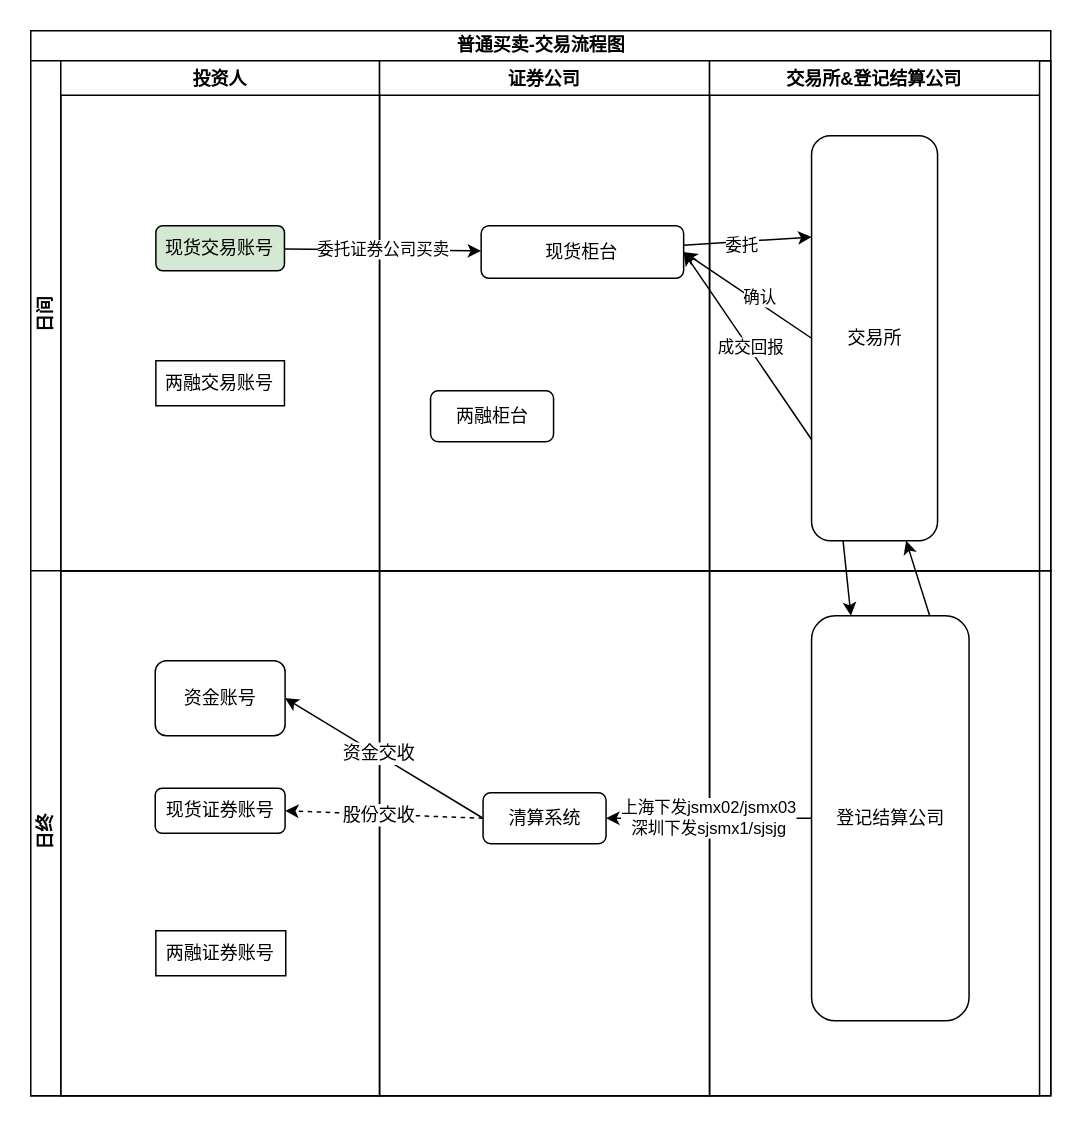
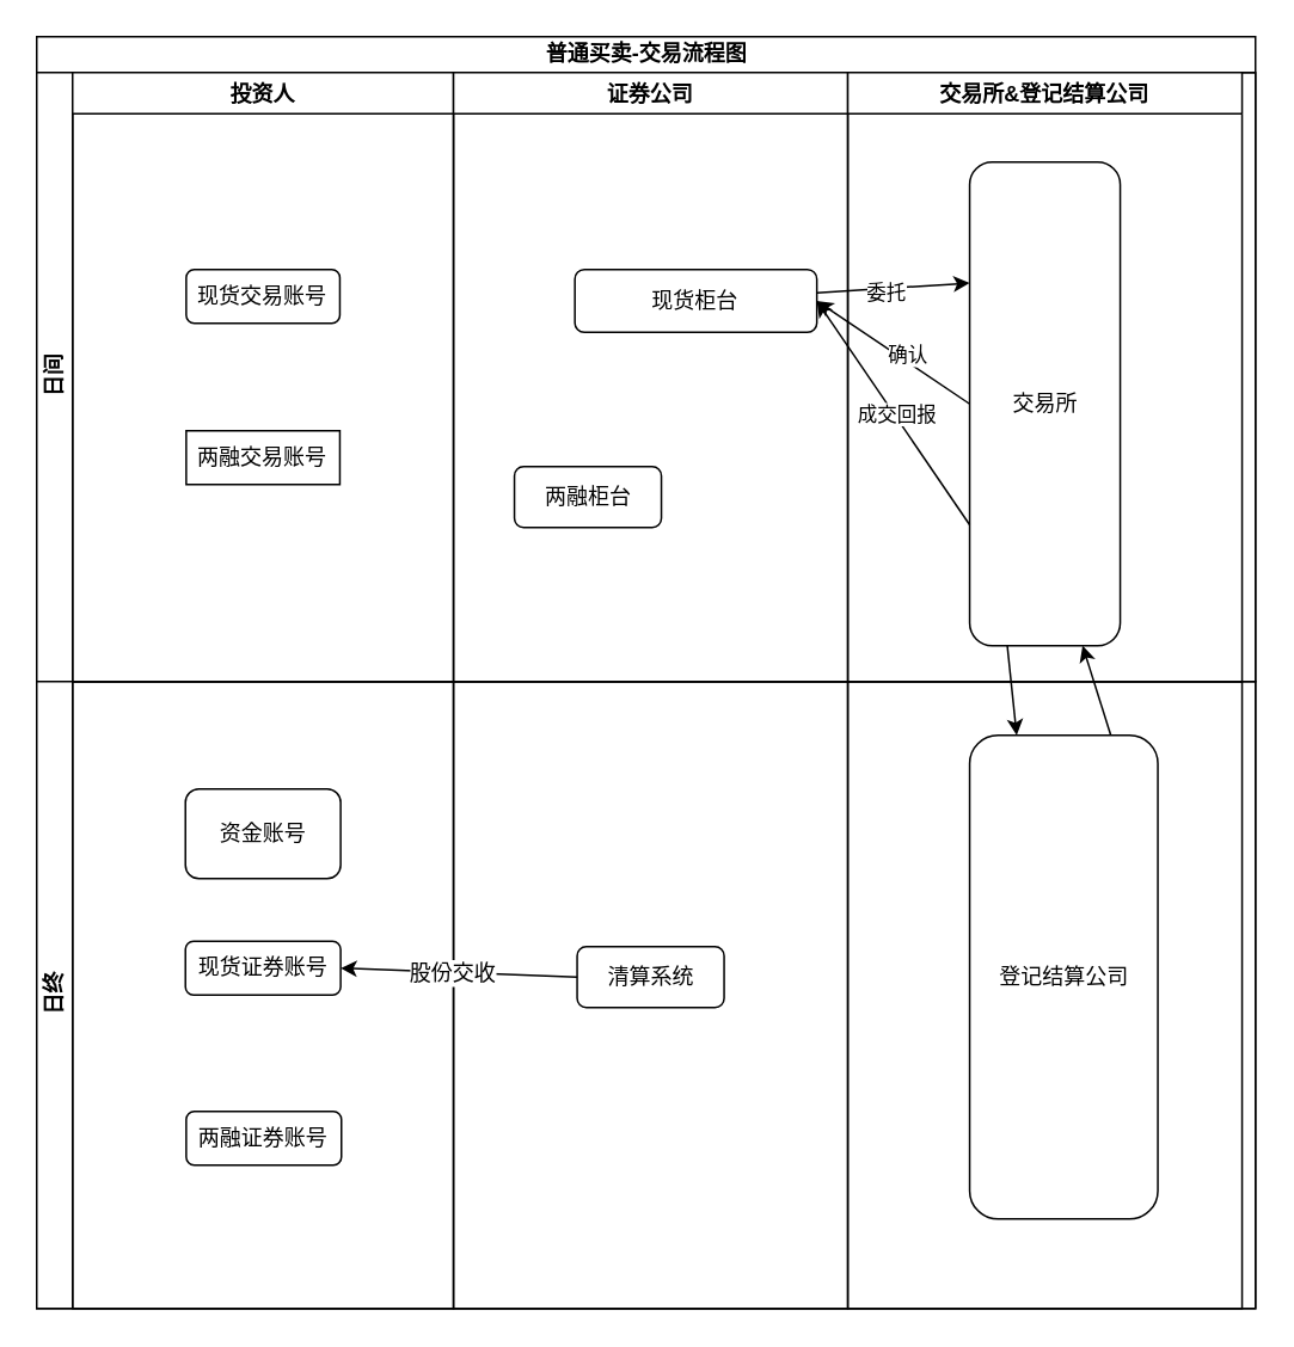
  <mxCell id="0" />
  <mxCell id="1" parent="0" />
  <mxCell id="2" value="普通买卖-交易流程图" style="swimlane;childLayout=stackLayout;resizeParent=1;resizeParentMax=0;horizontal=1;startSize=20;horizontalStack=0;html=1;" parent="1" vertex="1"><mxGeometry x="20" y="20" width="680" height="710" as="geometry" /></mxCell>
  <mxCell id="3" value="日间" style="swimlane;startSize=20;horizontal=0;html=1;" parent="2" vertex="1"><mxGeometry y="20" width="680" height="340" as="geometry" /></mxCell>
  <mxCell id="4" value="" style="group" parent="3" vertex="1" connectable="0"><mxGeometry x="20" width="660" height="340" as="geometry" /></mxCell>
  <mxCell id="5" value="投资人" style="swimlane;" parent="4" vertex="1"><mxGeometry width="212.542" height="340" as="geometry" /></mxCell>
- <mxCell id="6" value="现货交易账号" style="rounded=1;whiteSpace=wrap;html=1;fillColor=#d5e8d4;" vertex="1" parent="5"><mxGeometry x="63.41" y="110" width="85.73" height="30" as="geometry" /></mxCell>
+ <mxCell id="6" value="现货交易账号" style="rounded=1;whiteSpace=wrap;html=1;" vertex="1" parent="5"><mxGeometry x="63.41" y="110" width="85.73" height="30" as="geometry" /></mxCell>
  <mxCell id="7" value="两融交易账号" style="whiteSpace=wrap;html=1;rounded=0;" vertex="1" parent="5"><mxGeometry x="63.41" y="200" width="85.73" height="30" as="geometry" /></mxCell>
  <mxCell id="8" value="证券公司" style="swimlane;" parent="4" vertex="1"><mxGeometry x="212.539" width="220" height="340" as="geometry" /></mxCell>
  <mxCell id="9" value="现货柜台" style="rounded=1;whiteSpace=wrap;html=1;" vertex="1" parent="8"><mxGeometry x="67.73" y="110" width="135" height="35" as="geometry" /></mxCell>
  <mxCell id="10" value="两融柜台" style="rounded=1;whiteSpace=wrap;html=1;" vertex="1" parent="8"><mxGeometry x="34" y="220" width="82" height="34" as="geometry" /></mxCell>
  <mxCell id="11" value="交易所&amp;登记结算公司" style="swimlane;" parent="4" vertex="1"><mxGeometry x="432.539" width="220" height="340" as="geometry" /></mxCell>
  <mxCell id="12" value="交易所" style="rounded=1;whiteSpace=wrap;html=1;" vertex="1" parent="11"><mxGeometry x="68" y="50" width="84" height="270" as="geometry" /></mxCell>
- <mxCell id="13" value="委托证券公司买卖" style="edgeStyle=none;html=1;" edge="1" parent="4" source="6" target="9"><mxGeometry relative="1" as="geometry" /></mxCell>
  <mxCell id="14" style="edgeStyle=none;html=1;entryX=0;entryY=0.25;entryDx=0;entryDy=0;" edge="1" parent="4" source="9" target="12"><mxGeometry relative="1" as="geometry" /></mxCell>
  <mxCell id="15" value="委托" style="edgeLabel;html=1;align=center;verticalAlign=middle;resizable=0;points=[];" vertex="1" connectable="0" parent="14"><mxGeometry x="-0.121" y="-2" relative="1" as="geometry"><mxPoint as="offset" /></mxGeometry></mxCell>
  <mxCell id="16" style="edgeStyle=none;html=1;exitX=0;exitY=0.5;exitDx=0;exitDy=0;entryX=1;entryY=0.5;entryDx=0;entryDy=0;" edge="1" parent="4" source="12" target="9"><mxGeometry relative="1" as="geometry" /></mxCell>
  <mxCell id="17" value="确认" style="edgeLabel;html=1;align=center;verticalAlign=middle;resizable=0;points=[];" vertex="1" connectable="0" parent="16"><mxGeometry x="-0.143" y="-3" relative="1" as="geometry"><mxPoint as="offset" /></mxGeometry></mxCell>
  <mxCell id="18" style="edgeStyle=none;html=1;exitX=0;exitY=0.75;exitDx=0;exitDy=0;entryX=1;entryY=0.5;entryDx=0;entryDy=0;" edge="1" parent="4" source="12" target="9"><mxGeometry relative="1" as="geometry" /></mxCell>
  <mxCell id="19" value="成交回报" style="edgeLabel;html=1;align=center;verticalAlign=middle;resizable=0;points=[];" vertex="1" connectable="0" parent="18"><mxGeometry x="-0.026" y="-1" relative="1" as="geometry"><mxPoint as="offset" /></mxGeometry></mxCell>
  <mxCell id="20" value="日终" style="swimlane;startSize=20;horizontal=0;html=1;" parent="2" vertex="1"><mxGeometry y="360" width="680" height="350" as="geometry" /></mxCell>
  <mxCell id="21" value="" style="group" parent="20" vertex="1" connectable="0"><mxGeometry x="20" width="660" height="350" as="geometry" /></mxCell>
  <mxCell id="22" value="" style="swimlane;startSize=0;" parent="21" vertex="1"><mxGeometry width="212.542" height="350" as="geometry" /></mxCell>
  <mxCell id="23" value="现货证券账号" style="rounded=1;whiteSpace=wrap;html=1;" vertex="1" parent="22"><mxGeometry x="62.98" y="145" width="86.59" height="30" as="geometry" /></mxCell>
- <mxCell id="24" value="两融证券账号" style="whiteSpace=wrap;html=1;rounded=0;" vertex="1" parent="22"><mxGeometry x="63.41" y="240" width="86.59" height="30" as="geometry" /></mxCell>
+ <mxCell id="24" value="两融证券账号" style="rounded=1;whiteSpace=wrap;html=1;" vertex="1" parent="22"><mxGeometry x="63.41" y="240" width="86.59" height="30" as="geometry" /></mxCell>
  <mxCell id="25" value="资金账号" style="rounded=1;whiteSpace=wrap;html=1;" vertex="1" parent="22"><mxGeometry x="62.98" y="60" width="86.59" height="50" as="geometry" /></mxCell>
  <mxCell id="26" value="" style="swimlane;startSize=0;" parent="21" vertex="1"><mxGeometry x="212.539" width="220" height="350" as="geometry" /></mxCell>
  <mxCell id="27" value="清算系统" style="rounded=1;whiteSpace=wrap;html=1;" vertex="1" parent="26"><mxGeometry x="69.0" y="148" width="82" height="34" as="geometry" /></mxCell>
  <mxCell id="28" value="" style="swimlane;startSize=0;" parent="21" vertex="1"><mxGeometry x="432.539" width="220" height="350" as="geometry" /></mxCell>
  <mxCell id="29" value="登记结算公司" style="rounded=1;whiteSpace=wrap;html=1;" vertex="1" parent="28"><mxGeometry x="68" y="30" width="105" height="270" as="geometry" /></mxCell>
- <mxCell id="30" value="上海下发jsmx02/jsmx03&lt;br&gt;深圳下发sjsmx1/sjsjg" style="edgeStyle=none;html=1;exitX=0;exitY=0.5;exitDx=0;exitDy=0;entryX=1;entryY=0.5;entryDx=0;entryDy=0;" edge="1" parent="21" source="29" target="27"><mxGeometry relative="1" as="geometry" /></mxCell>
- <mxCell id="31" style="edgeStyle=none;html=1;exitX=0;exitY=0.5;exitDx=0;exitDy=0;entryX=1;entryY=0.5;entryDx=0;entryDy=0;dashed=1;" edge="1" parent="21" source="27" target="23"><mxGeometry relative="1" as="geometry" /></mxCell>
+ <mxCell id="31" style="edgeStyle=none;html=1;exitX=0;exitY=0.5;exitDx=0;exitDy=0;entryX=1;entryY=0.5;entryDx=0;entryDy=0;" edge="1" parent="21" source="27" target="23"><mxGeometry relative="1" as="geometry" /></mxCell>
  <mxCell id="32" value="股份交收" style="edgeLabel;html=1;align=center;verticalAlign=middle;resizable=0;points=[];fontSize=12;fontFamily=Helvetica;fontColor=default;" vertex="1" connectable="0" parent="31"><mxGeometry x="0.054" relative="1" as="geometry"><mxPoint as="offset" /></mxGeometry></mxCell>
- <mxCell id="33" style="edgeStyle=none;html=1;exitX=0;exitY=0.5;exitDx=0;exitDy=0;entryX=1;entryY=0.5;entryDx=0;entryDy=0;" edge="1" parent="21" source="27" target="25"><mxGeometry relative="1" as="geometry" /></mxCell>
- <mxCell id="34" value="资金交收" style="edgeLabel;html=1;align=center;verticalAlign=middle;resizable=0;points=[];fontSize=12;fontFamily=Helvetica;fontColor=default;" vertex="1" connectable="0" parent="33"><mxGeometry x="0.058" relative="1" as="geometry"><mxPoint y="-1" as="offset" /></mxGeometry></mxCell>
  <mxCell id="35" style="edgeStyle=none;html=1;exitX=0.25;exitY=1;exitDx=0;exitDy=0;entryX=0.25;entryY=0;entryDx=0;entryDy=0;" edge="1" parent="2" source="12" target="29"><mxGeometry relative="1" as="geometry" /></mxCell>
  <mxCell id="36" style="edgeStyle=none;html=1;exitX=0.75;exitY=0;exitDx=0;exitDy=0;entryX=0.75;entryY=1;entryDx=0;entryDy=0;" edge="1" parent="2" source="29" target="12"><mxGeometry relative="1" as="geometry" /></mxCell>
